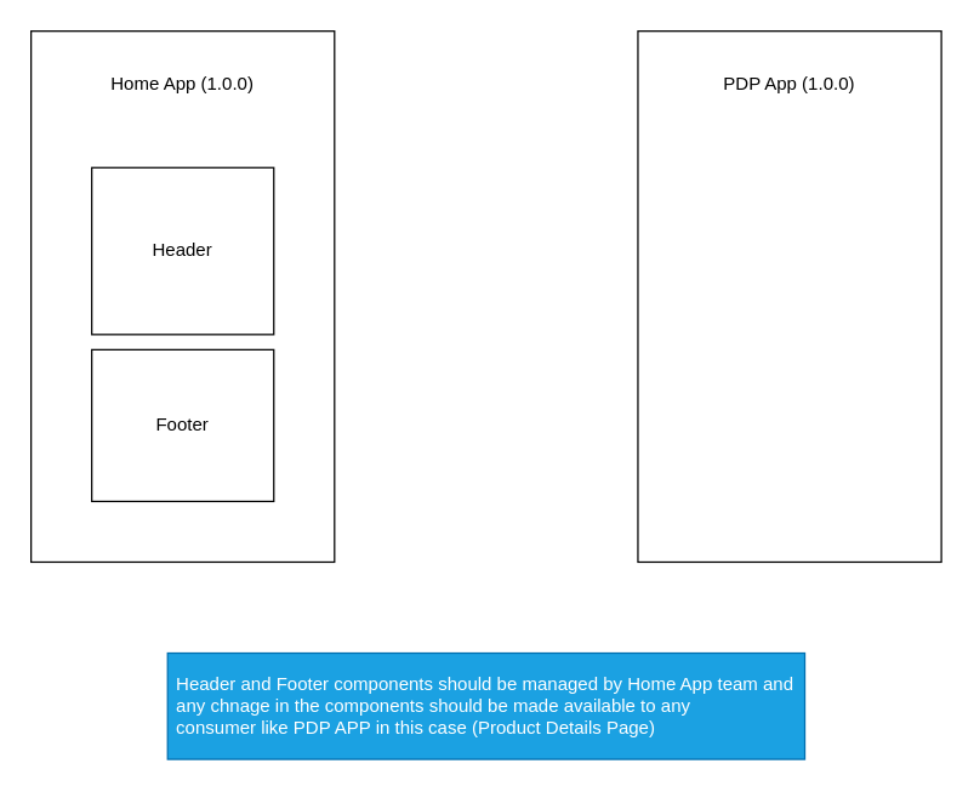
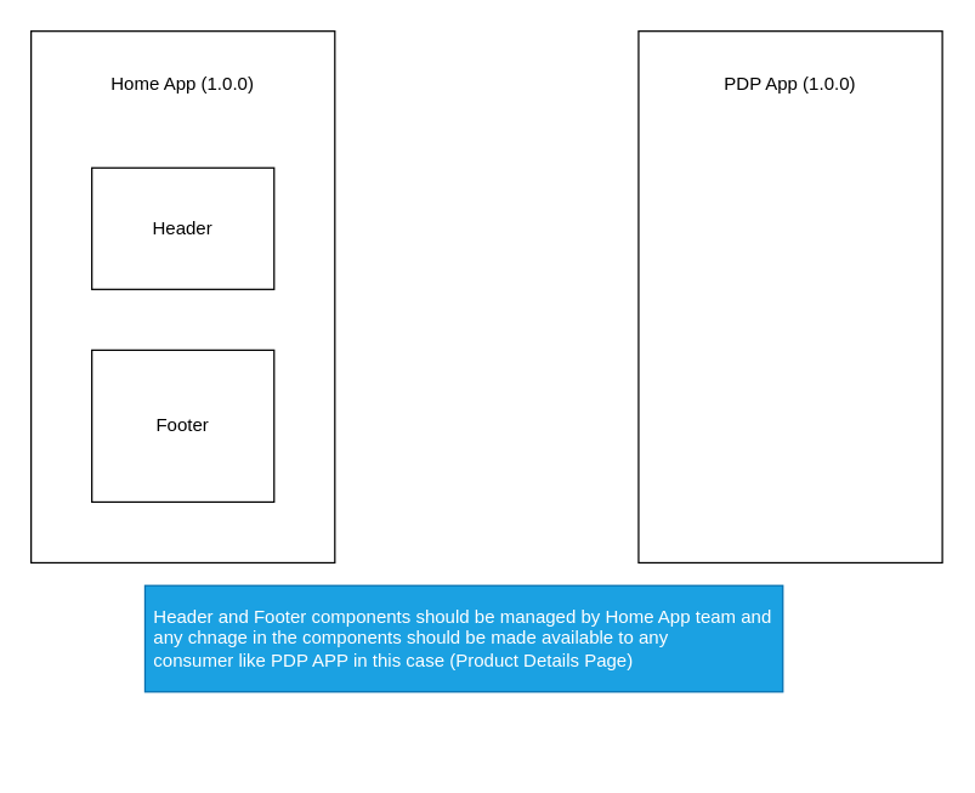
  <mxCell id="0" />
  <mxCell id="1" parent="0" />
  <mxCell id="2" value="" style="rounded=0;whiteSpace=wrap;html=1;" parent="1" vertex="1"><mxGeometry x="20" y="20" width="200" height="350" as="geometry" /></mxCell>
  <mxCell id="3" value="" style="rounded=0;whiteSpace=wrap;html=1;" parent="1" vertex="1"><mxGeometry x="420" y="20" width="200" height="350" as="geometry" /></mxCell>
- <mxCell id="4" value="Header" style="rounded=0;whiteSpace=wrap;html=1;" parent="1" vertex="1"><mxGeometry x="60" y="110" width="120" height="110" as="geometry" /></mxCell>
+ <mxCell id="4" value="Header" style="rounded=0;whiteSpace=wrap;html=1;" parent="1" vertex="1"><mxGeometry x="60" y="110" width="120" height="80" as="geometry" /></mxCell>
  <mxCell id="5" value="Footer" style="rounded=0;whiteSpace=wrap;html=1;" parent="1" vertex="1"><mxGeometry x="60" y="230" width="120" height="100" as="geometry" /></mxCell>
  <mxCell id="6" value="Home App (1.0.0)" style="text;html=1;strokeColor=none;fillColor=none;align=center;verticalAlign=middle;whiteSpace=wrap;rounded=0;" parent="1" vertex="1"><mxGeometry x="60" y="40" width="120" height="30" as="geometry" /></mxCell>
  <mxCell id="7" value="PDP App (1.0.0)" style="text;html=1;strokeColor=none;fillColor=none;align=center;verticalAlign=middle;whiteSpace=wrap;rounded=0;" parent="1" vertex="1"><mxGeometry x="460" y="40" width="120" height="30" as="geometry" /></mxCell>
- <mxCell id="8" value="Header and Footer components should be managed by Home App team and any chnage in the components should be made available to any consumer&amp;nbsp;like PDP APP in this case (Product Details Page)" style="text;strokeColor=#006EAF;fillColor=#1ba1e2;align=left;verticalAlign=middle;spacingLeft=4;spacingRight=4;overflow=hidden;points=[[0,0.5],[1,0.5]];portConstraint=eastwest;rotatable=0;whiteSpace=wrap;html=1;fontColor=#ffffff;" parent="1" vertex="1"><mxGeometry x="110" y="430" width="420" height="70" as="geometry" /></mxCell>
+ <mxCell id="8" value="Header and Footer components should be managed by Home App team and any chnage in the components should be made available to any consumer&amp;nbsp;like PDP APP in this case (Product Details Page)" style="text;strokeColor=#006EAF;fillColor=#1ba1e2;align=left;verticalAlign=middle;spacingLeft=4;spacingRight=4;overflow=hidden;points=[[0,0.5],[1,0.5]];portConstraint=eastwest;rotatable=0;whiteSpace=wrap;html=1;fontColor=#ffffff;" parent="1" vertex="1"><mxGeometry x="95" y="385" width="420" height="70" as="geometry" /></mxCell>
